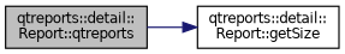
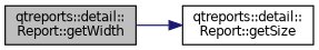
  digraph {
    rankdir=LR
    node [color=black fontname=Helvetica fontsize=10 shape=record]
-   n1 [fillcolor=grey75 fontcolor=black height=0.2 label="qtreports::detail::\lReport::qtreports" style=filled width=0.4]
+   n1 [fillcolor=grey75 fontcolor=black height=0.2 label="qtreports::detail::\lReport::getWidth" style=filled width=0.4]
    n2 [height=0.2 label="qtreports::detail::\lReport::getSize" width=0.4]
    n1 -> n2 [color=midnightblue fontname=Helvetica fontsize=10 labelfontname=Helvetica labelfontsize=10 style=solid]
  }
